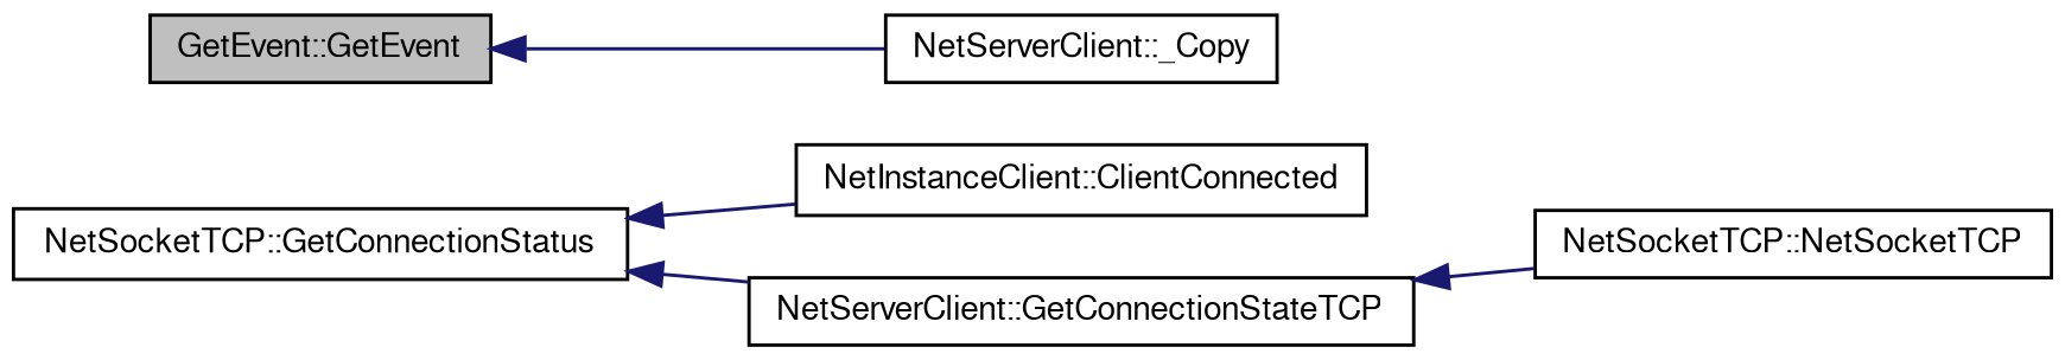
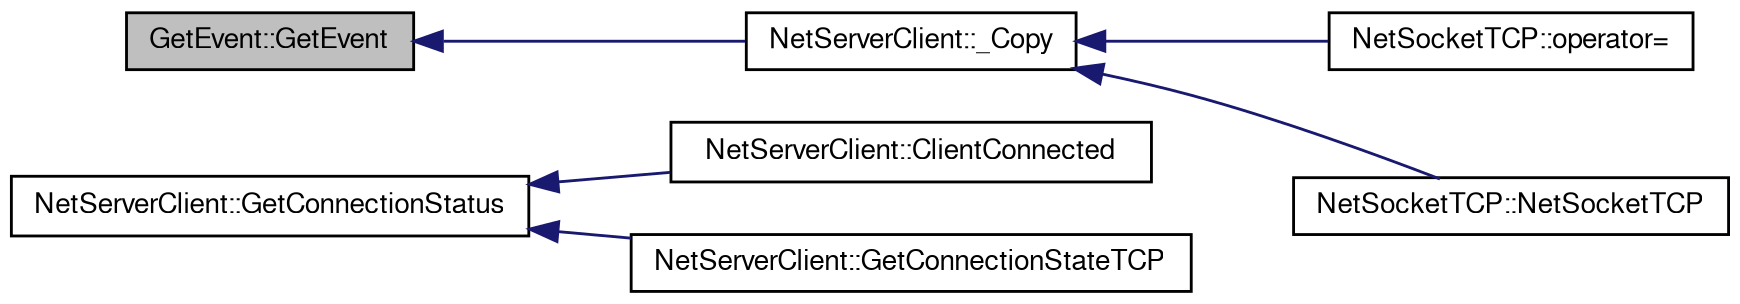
  digraph {
    rankdir=LR
    node [color=black fillcolor=white fontname=FreeSans fontsize=10 shape=record style=filled]
    edge [color=midnightblue dir=back fontname=FreeSans fontsize=10 labelfontname=FreeSans labelfontsize=10 style=solid]
    n1 [fillcolor=grey75 fontcolor=black height=0.2 label="GetEvent::GetEvent" width=0.4]
    n2 [height=0.2 label="NetServerClient::_Copy" width=0.4]
    n3 [height=0.2 label="NetSocketTCP::NetSocketTCP" width=0.4]
-   n5 [height=0.2 label="NetSocketTCP::GetConnectionStatus" width=0.4]
-   n6 [height=0.2 label="NetInstanceClient::ClientConnected" width=0.4]
+   n4 [height=0.2 label="NetSocketTCP::operator=" width=0.4]
+   n5 [height=0.2 label="NetServerClient::GetConnectionStatus" width=0.4]
+   n6 [height=0.2 label="NetServerClient::ClientConnected" width=0.4]
    n7 [height=0.2 label="NetServerClient::GetConnectionStateTCP" width=0.4]
    n1 -> n2
-   n7 -> n3
+   n2 -> n3
+   n2 -> n4
    n5 -> n6
    n5 -> n7
  }
